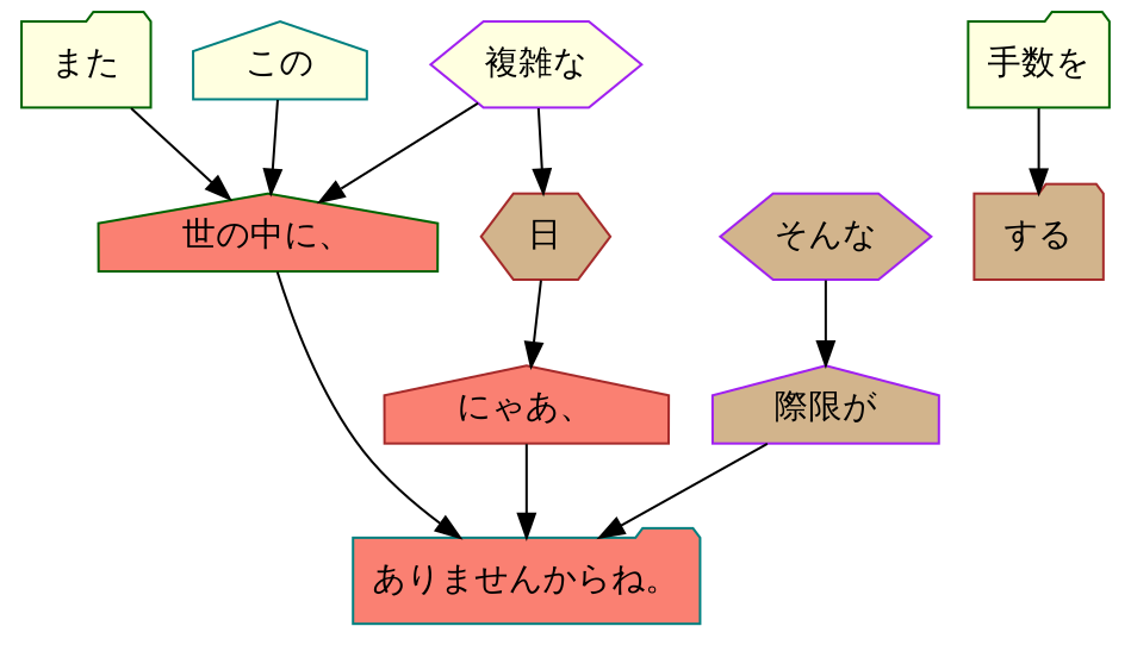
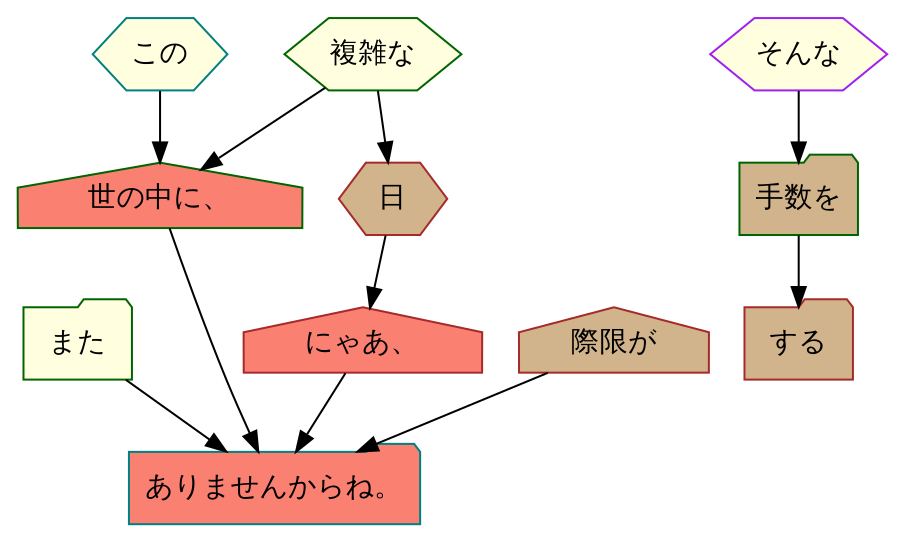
  digraph {
    fontname=Roboto
    node [color=darkgreen fillcolor=lightyellow fontname=Roboto shape=folder style=filled]
    edge [fontname=Roboto]
    n1 [label="また"]
    n2 [color=teal fillcolor=salmon label="ありませんからね。"]
-   n3 [color=teal label="この" shape=house]
+   n3 [color=teal label="この" shape=hexagon]
    n4 [fillcolor=salmon label="世の中に、" shape=house]
-   n5 [color=purple label="複雑な" shape=hexagon]
+   n5 [label="複雑な" shape=hexagon]
    n6 [color=brown fillcolor=tan label="日" shape=hexagon]
-   n7 [color=purple fillcolor=tan label="そんな" shape=hexagon]
-   n8 [label="手数を"]
+   n7 [color=purple label="そんな" shape=hexagon]
+   n8 [fillcolor=tan label="手数を"]
    n9 [color=brown fillcolor=tan label="する"]
    n10 [color=brown fillcolor=salmon label="にゃあ、" shape=house]
-   n11 [color=purple fillcolor=tan label="際限が" shape=house]
-   n1 -> n4
+   n11 [color=brown fillcolor=tan label="際限が" shape=house]
+   n1 -> n2
    n3 -> n4
    n4 -> n2
    n5 -> n4
    n5 -> n6
    n6 -> n10
-   n7 -> n11
+   n7 -> n8
    n8 -> n9
    n10 -> n2
    n11 -> n2
  }
